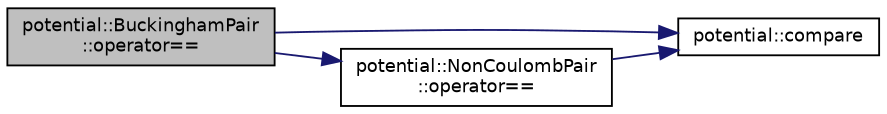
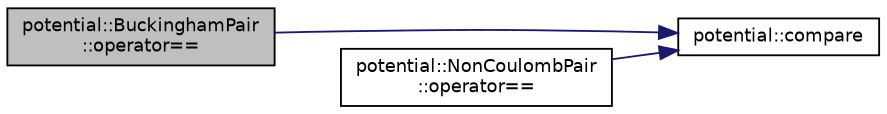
  digraph {
    rankdir=LR
    node [color=black fillcolor=white fontname=Helvetica fontsize=10 shape=record style=filled]
    edge [color=midnightblue fontname=Helvetica fontsize=10 labelfontname=Helvetica labelfontsize=10 style=solid]
    n1 [fillcolor=grey75 fontcolor=black height=0.2 label="potential::BuckinghamPair\l::operator==" width=0.4]
    n2 [height=0.2 label="potential::compare" width=0.4]
    n3 [height=0.2 label="potential::NonCoulombPair\l::operator==" width=0.4]
    n1 -> n2
-   n1 -> n3
    n3 -> n2
  }
